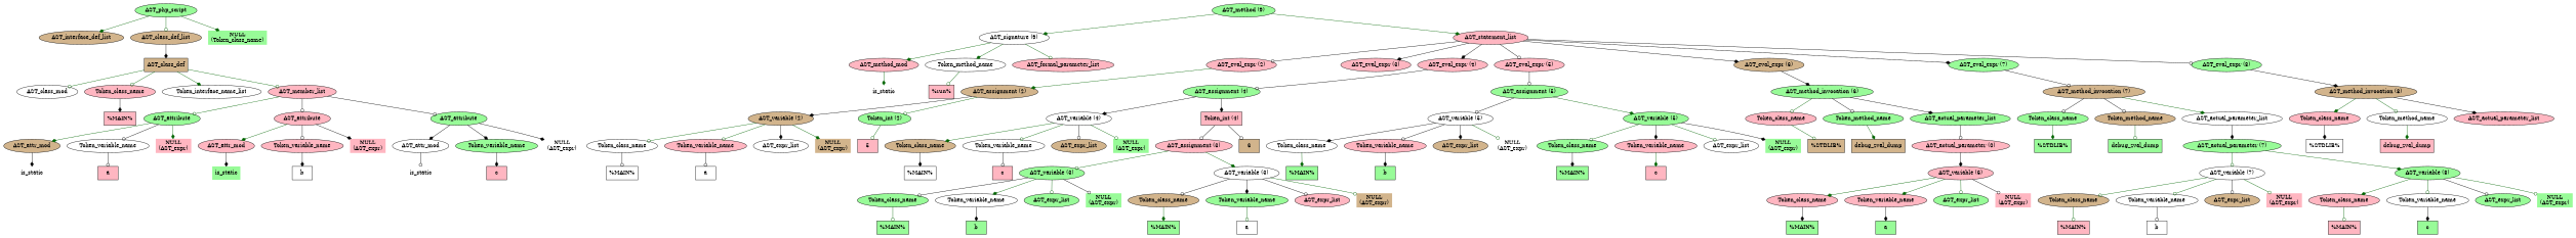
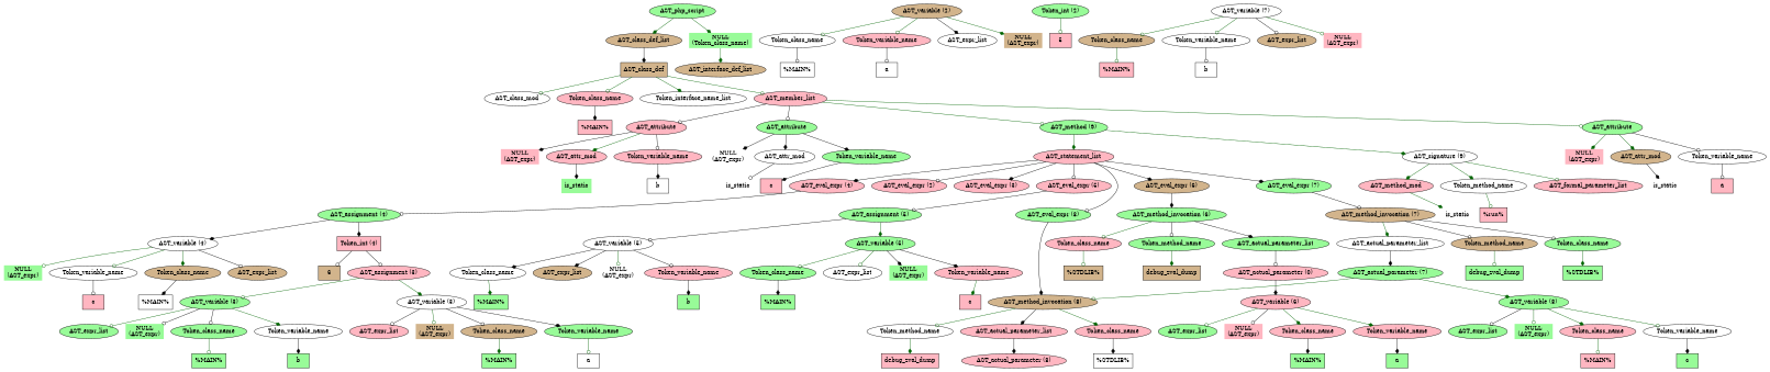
  digraph {
    node [fillcolor=palegreen style=filled]
    edge [arrowhead=diamond color=black]
    n1 [label=AST_php_script]
    n2 [fillcolor=tan label=AST_interface_def_list]
    n3 [fillcolor=tan label=AST_class_def_list]
    n4 [label="NULL\n(Token_class_name)" shape=plaintext]
    n5 [fillcolor=tan label=AST_class_def shape=box]
    n6 [fillcolor=white label=AST_class_mod]
    n7 [fillcolor=lightpink label=Token_class_name]
    n8 [fillcolor=white label=Token_interface_name_list]
    n9 [fillcolor=lightpink label=AST_member_list]
    n10 [fillcolor=lightpink label="%MAIN%" shape=box]
    n11 [label="AST_method (9)"]
    n12 [label=AST_attribute]
    n13 [fillcolor=lightpink label=AST_attribute]
    n14 [label=AST_attribute]
    n15 [fillcolor=white label="AST_signature (9)"]
    n16 [fillcolor=lightpink label=AST_statement_list]
    n17 [fillcolor=tan label=AST_attr_mod]
    n18 [fillcolor=white label=Token_variable_name]
    n19 [fillcolor=lightpink label="NULL\n(AST_expr)" shape=plaintext]
    n20 [fillcolor=lightpink label=AST_attr_mod]
    n21 [fillcolor=lightpink label=Token_variable_name]
    n22 [fillcolor=lightpink label="NULL\n(AST_expr)" shape=plaintext]
    n23 [fillcolor=white label=AST_attr_mod]
    n24 [label=Token_variable_name]
    n25 [fillcolor=white label="NULL\n(AST_expr)" shape=plaintext]
    n26 [fillcolor=lightpink label=AST_method_mod]
    n27 [fillcolor=white label=Token_method_name]
    n28 [fillcolor=lightpink label=AST_formal_parameter_list]
    n29 [fillcolor=lightpink label="AST_eval_expr (2)"]
    n30 [fillcolor=lightpink label="AST_eval_expr (3)"]
    n31 [fillcolor=lightpink label="AST_eval_expr (4)"]
    n32 [fillcolor=lightpink label="AST_eval_expr (5)"]
    n33 [fillcolor=tan label="AST_eval_expr (6)"]
    n34 [label="AST_eval_expr (7)"]
    n35 [label="AST_eval_expr (8)"]
    n36 [fillcolor=white label=is_static shape=plaintext]
    n37 [fillcolor=lightpink label="%run%" shape=box]
-   n38 [fillcolor=tan label="AST_assignment (2)"]
    n39 [label="AST_assignment (4)"]
    n40 [label="AST_assignment (5)"]
    n41 [label="AST_method_invocation (6)"]
    n42 [fillcolor=tan label="AST_method_invocation (7)"]
    n43 [fillcolor=tan label="AST_method_invocation (8)"]
    n44 [fillcolor=tan label="AST_variable (2)"]
    n45 [label="Token_int (2)"]
    n46 [fillcolor=white label=Token_class_name]
    n47 [fillcolor=lightpink label=Token_variable_name]
    n48 [fillcolor=white label=AST_expr_list]
    n49 [fillcolor=tan label="NULL\n(AST_expr)" shape=plaintext]
    n50 [fillcolor=lightpink label=5 shape=box]
    n51 [fillcolor=white label="%MAIN%" shape=box]
    n52 [fillcolor=white label=a shape=box]
    n53 [fillcolor=lightpink label="AST_assignment (3)"]
    n54 [label="AST_variable (3)"]
    n55 [fillcolor=white label="AST_variable (3)"]
    n56 [label=Token_class_name]
    n57 [fillcolor=white label=Token_variable_name]
    n58 [label=AST_expr_list]
    n59 [label="NULL\n(AST_expr)" shape=plaintext]
    n60 [fillcolor=tan label=Token_class_name]
    n61 [label=Token_variable_name]
    n62 [fillcolor=lightpink label=AST_expr_list]
    n63 [fillcolor=tan label="NULL\n(AST_expr)" shape=plaintext]
    n64 [label="%MAIN%" shape=box]
    n65 [label=b shape=box]
    n66 [label="%MAIN%" shape=box]
    n67 [fillcolor=white label=a shape=box]
    n68 [fillcolor=white label="AST_variable (4)"]
    n69 [fillcolor=lightpink label="Token_int (4)" shape=box]
    n70 [fillcolor=tan label=Token_class_name]
    n71 [fillcolor=white label=Token_variable_name]
    n72 [fillcolor=tan label=AST_expr_list]
    n73 [label="NULL\n(AST_expr)" shape=plaintext]
    n74 [fillcolor=tan label=6 shape=box]
    n75 [fillcolor=white label="%MAIN%" shape=box]
    n76 [fillcolor=lightpink label=c shape=box]
    n77 [fillcolor=white label="AST_variable (5)"]
    n78 [label="AST_variable (5)"]
    n79 [fillcolor=white label=Token_class_name]
    n80 [fillcolor=lightpink label=Token_variable_name]
    n81 [fillcolor=tan label=AST_expr_list]
    n82 [fillcolor=white label="NULL\n(AST_expr)" shape=plaintext]
    n83 [label=Token_class_name]
    n84 [fillcolor=lightpink label=Token_variable_name]
    n85 [fillcolor=white label=AST_expr_list]
    n86 [label="NULL\n(AST_expr)" shape=plaintext]
    n87 [label="%MAIN%" shape=box]
    n88 [label=b shape=box]
    n89 [label="%MAIN%" shape=box]
    n90 [fillcolor=lightpink label=c shape=box]
    n91 [fillcolor=lightpink label=Token_class_name]
    n92 [label=Token_method_name]
    n93 [label=AST_actual_parameter_list]
    n94 [fillcolor=tan label="%STDLIB%" shape=box]
    n95 [fillcolor=tan label=debug_zval_dump shape=box]
    n96 [fillcolor=lightpink label="AST_actual_parameter (0)"]
    n97 [fillcolor=lightpink label="AST_variable (6)"]
    n98 [fillcolor=lightpink label=Token_class_name]
    n99 [fillcolor=lightpink label=Token_variable_name]
    n100 [label=AST_expr_list]
    n101 [fillcolor=lightpink label="NULL\n(AST_expr)" shape=plaintext]
    n102 [label="%MAIN%" shape=box]
    n103 [label=a shape=box]
    n104 [label=Token_class_name]
    n105 [fillcolor=tan label=Token_method_name]
    n106 [fillcolor=white label=AST_actual_parameter_list]
    n107 [label="%STDLIB%" shape=box]
    n108 [label=debug_zval_dump shape=box]
    n109 [label="AST_actual_parameter (7)"]
    n110 [fillcolor=white label="AST_variable (7)"]
    n111 [label="AST_variable (8)"]
    n112 [fillcolor=tan label=Token_class_name]
    n113 [fillcolor=white label=Token_variable_name]
    n114 [fillcolor=tan label=AST_expr_list]
    n115 [fillcolor=lightpink label="NULL\n(AST_expr)" shape=plaintext]
    n116 [fillcolor=lightpink label="%MAIN%" shape=box]
    n117 [fillcolor=white label=b shape=box]
    n118 [fillcolor=lightpink label=Token_class_name]
    n119 [fillcolor=white label=Token_method_name]
    n120 [fillcolor=lightpink label=AST_actual_parameter_list]
    n121 [fillcolor=white label="%STDLIB%" shape=box]
    n122 [fillcolor=lightpink label=debug_zval_dump shape=box]
+   n123 [fillcolor=lightpink label="AST_actual_parameter (8)"]
    n124 [fillcolor=lightpink label=Token_class_name]
    n125 [fillcolor=white label=Token_variable_name]
    n126 [label=AST_expr_list]
    n127 [label="NULL\n(AST_expr)" shape=plaintext]
    n128 [fillcolor=lightpink label="%MAIN%" shape=box]
    n129 [label=c shape=box]
    n130 [fillcolor=white label=is_static shape=plaintext]
    n131 [fillcolor=lightpink label=a shape=box]
    n132 [label=is_static shape=plaintext]
    n133 [fillcolor=white label=b shape=box]
    n134 [fillcolor=white label=is_static shape=plaintext]
    n135 [fillcolor=lightpink label=c shape=box]
-   n1 -> n2 [color=darkgreen]
-   n1 -> n3 [arrowhead=odot color=darkgreen]
+   n4 -> n2 [color=darkgreen]
+   n1 -> n3 [color=darkgreen]
    n1 -> n4 [color=darkgreen]
    n3 -> n5
    n5 -> n6 [arrowhead=odot color=darkgreen]
    n5 -> n7 [arrowhead=odot color=darkgreen]
    n5 -> n8 [color=darkgreen]
    n5 -> n9 [arrowhead=odot color=darkgreen]
    n7 -> n10
+   n9 -> n11 [arrowhead=odot color=darkgreen]
    n9 -> n12 [arrowhead=odot color=darkgreen]
    n9 -> n13 [arrowhead=odot]
    n9 -> n14 [arrowhead=odot]
    n11 -> n15 [color=darkgreen]
    n11 -> n16 [color=darkgreen]
    n12 -> n17 [color=darkgreen]
    n12 -> n18 [arrowhead=odot]
    n12 -> n19 [color=darkgreen]
    n13 -> n20 [color=darkgreen]
    n13 -> n21 [arrowhead=odot]
    n13 -> n22
    n14 -> n23
    n14 -> n24
    n14 -> n25
    n15 -> n26 [color=darkgreen]
    n15 -> n27 [color=darkgreen]
    n15 -> n28 [arrowhead=odot color=darkgreen]
    n16 -> n29 [arrowhead=odot]
    n16 -> n30
    n16 -> n31
    n16 -> n32 [arrowhead=odot]
    n16 -> n33
    n16 -> n34
    n16 -> n35 [arrowhead=odot]
    n17 -> n130
    n18 -> n131 [arrowhead=odot]
    n20 -> n132
    n21 -> n133
    n23 -> n134 [arrowhead=odot]
    n24 -> n135
    n26 -> n36 [color=darkgreen]
    n27 -> n37 [arrowhead=odot color=darkgreen]
-   n29 -> n38 [color=darkgreen]
    n31 -> n39 [arrowhead=odot]
    n32 -> n40 [arrowhead=odot]
    n33 -> n41
    n34 -> n42 [arrowhead=odot]
    n35 -> n43
-   n38 -> n44
-   n38 -> n45 [arrowhead=odot color=darkgreen]
    n39 -> n68
    n39 -> n69
    n40 -> n77 [arrowhead=odot]
    n40 -> n78 [color=darkgreen]
    n41 -> n91 [arrowhead=odot color=darkgreen]
    n41 -> n92 [arrowhead=odot]
    n41 -> n93
    n42 -> n104 [arrowhead=odot]
    n42 -> n105 [arrowhead=odot]
    n42 -> n106 [color=darkgreen]
    n43 -> n118 [color=darkgreen]
    n43 -> n119 [arrowhead=odot color=darkgreen]
    n43 -> n120
    n44 -> n46 [arrowhead=odot color=darkgreen]
    n44 -> n47 [arrowhead=odot color=darkgreen]
    n44 -> n48
    n44 -> n49 [color=darkgreen]
    n45 -> n50 [arrowhead=odot color=darkgreen]
    n46 -> n51 [arrowhead=odot]
    n47 -> n52 [arrowhead=odot]
    n53 -> n54 [arrowhead=odot color=darkgreen]
    n53 -> n55 [color=darkgreen]
    n54 -> n56 [arrowhead=odot]
    n54 -> n57 [color=darkgreen]
    n54 -> n58 [arrowhead=odot color=darkgreen]
    n54 -> n59 [arrowhead=odot]
    n55 -> n60 [arrowhead=odot]
    n55 -> n61
    n55 -> n62 [arrowhead=odot]
    n55 -> n63 [arrowhead=odot color=darkgreen]
    n56 -> n64 [arrowhead=odot color=darkgreen]
    n57 -> n65
    n60 -> n66 [color=darkgreen]
    n61 -> n67 [arrowhead=odot color=darkgreen]
    n68 -> n70 [color=darkgreen]
    n68 -> n71 [arrowhead=odot color=darkgreen]
    n68 -> n72 [arrowhead=odot]
    n68 -> n73 [arrowhead=odot color=darkgreen]
    n69 -> n53 [arrowhead=odot]
    n69 -> n74 [arrowhead=odot]
    n70 -> n75
    n71 -> n76 [arrowhead=odot]
    n77 -> n79
    n77 -> n80 [arrowhead=odot]
    n77 -> n81
    n77 -> n82 [arrowhead=odot color=darkgreen]
    n78 -> n83 [arrowhead=odot color=darkgreen]
    n78 -> n84
    n78 -> n85 [arrowhead=odot color=darkgreen]
    n78 -> n86
    n79 -> n87 [color=darkgreen]
    n80 -> n88
    n83 -> n89
    n84 -> n90 [color=darkgreen]
    n91 -> n94 [arrowhead=odot color=darkgreen]
    n92 -> n95 [color=darkgreen]
    n93 -> n96 [arrowhead=odot]
    n96 -> n97
    n97 -> n98 [color=darkgreen]
    n97 -> n99 [color=darkgreen]
    n97 -> n100 [arrowhead=odot color=darkgreen]
    n97 -> n101 [arrowhead=odot]
    n98 -> n102
    n99 -> n103
    n104 -> n107 [color=darkgreen]
    n105 -> n108 [arrowhead=odot color=darkgreen]
    n106 -> n109
-   n109 -> n110 [arrowhead=odot color=darkgreen]
+   n109 -> n43 [arrowhead=odot color=darkgreen]
    n109 -> n111 [color=darkgreen]
    n110 -> n112 [arrowhead=odot color=darkgreen]
    n110 -> n113 [arrowhead=odot color=darkgreen]
    n110 -> n114 [arrowhead=odot]
    n110 -> n115 [arrowhead=odot color=darkgreen]
    n111 -> n124 [color=darkgreen]
    n111 -> n125 [arrowhead=odot color=darkgreen]
    n111 -> n126 [arrowhead=odot]
    n111 -> n127 [arrowhead=odot color=darkgreen]
    n112 -> n116 [arrowhead=odot color=darkgreen]
    n113 -> n117 [arrowhead=odot]
    n118 -> n121
    n119 -> n122 [color=darkgreen]
+   n120 -> n123
    n124 -> n128 [arrowhead=odot color=darkgreen]
    n125 -> n129
  }
